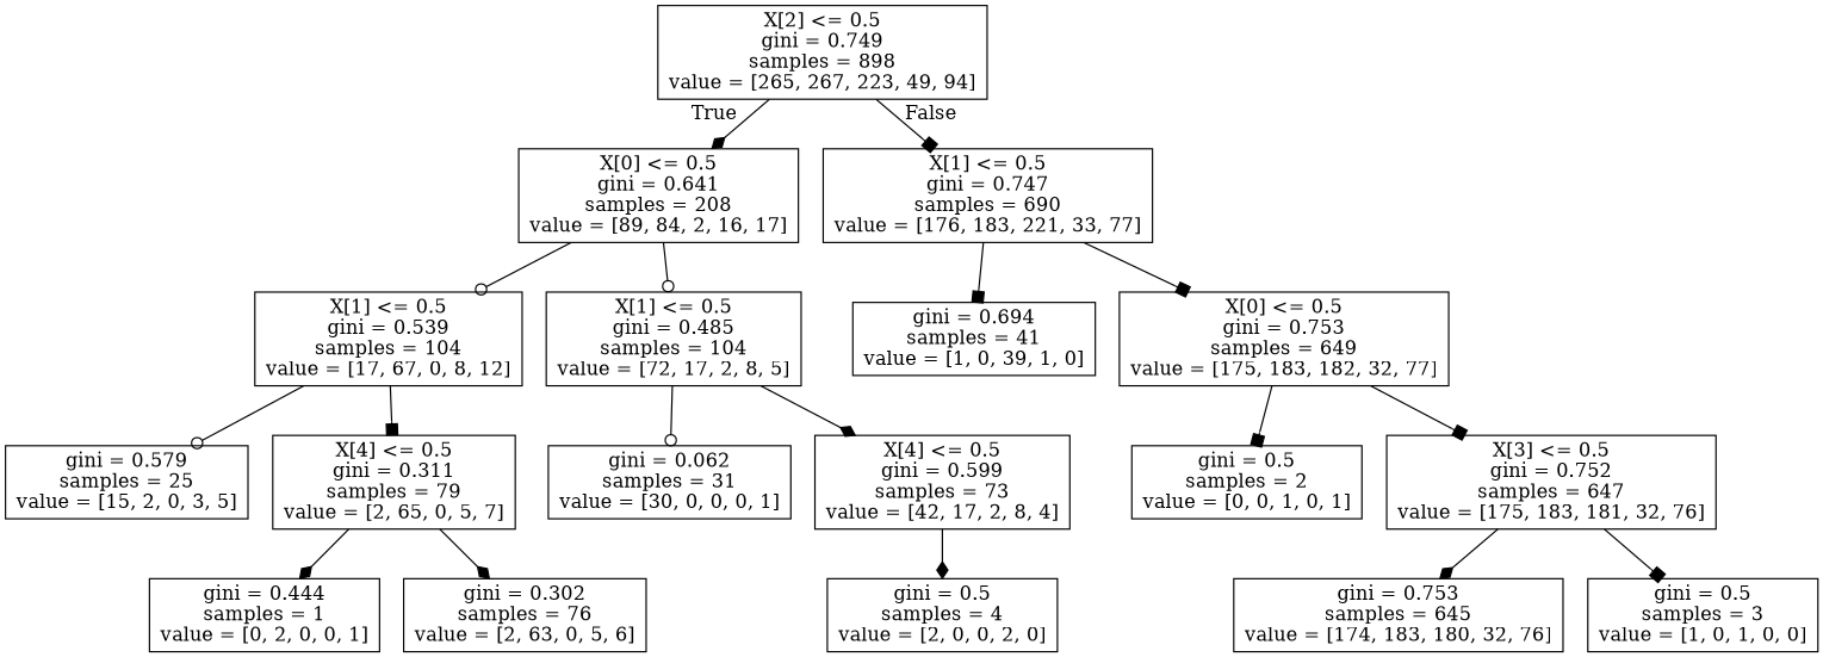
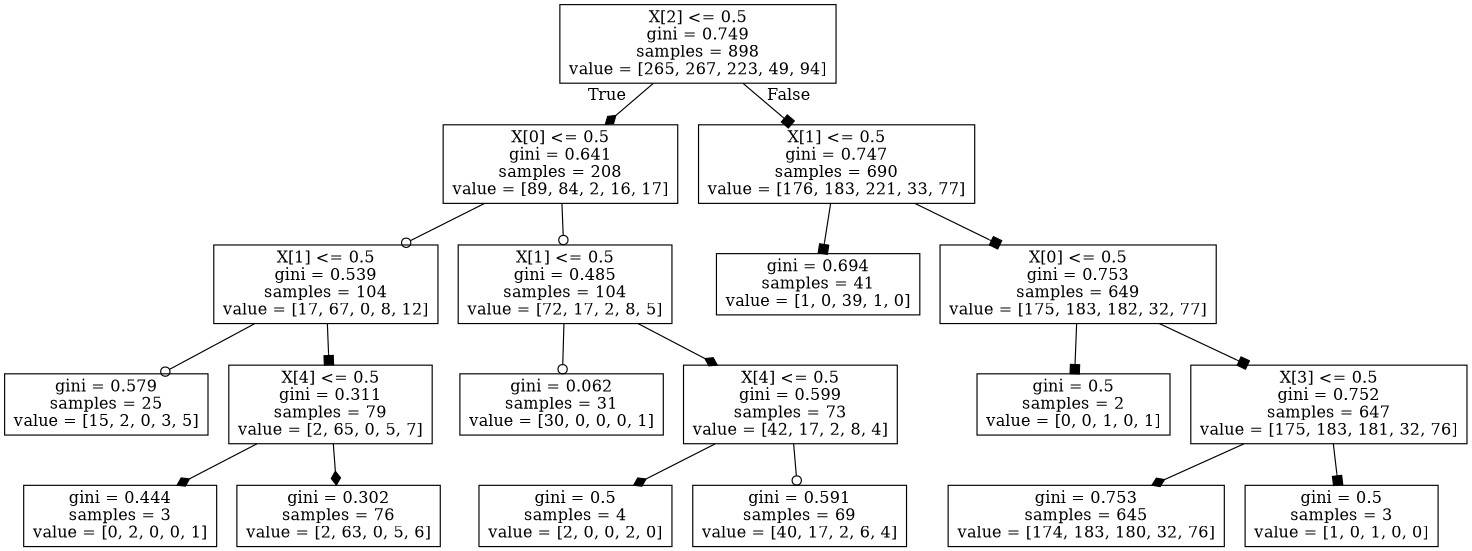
  digraph {
    node [shape=box]
    edge [arrowhead=box]
    n1 [label="X[2] <= 0.5\ngini = 0.749\nsamples = 898\nvalue = [265, 267, 223, 49, 94]"]
    n2 [label="X[0] <= 0.5\ngini = 0.641\nsamples = 208\nvalue = [89, 84, 2, 16, 17]"]
    n3 [label="X[1] <= 0.5\ngini = 0.747\nsamples = 690\nvalue = [176, 183, 221, 33, 77]"]
    n4 [label="X[1] <= 0.5\ngini = 0.539\nsamples = 104\nvalue = [17, 67, 0, 8, 12]"]
    n5 [label="X[1] <= 0.5\ngini = 0.485\nsamples = 104\nvalue = [72, 17, 2, 8, 5]"]
    n6 [label="gini = 0.694\nsamples = 41\nvalue = [1, 0, 39, 1, 0]"]
    n7 [label="X[0] <= 0.5\ngini = 0.753\nsamples = 649\nvalue = [175, 183, 182, 32, 77]"]
    n8 [label="gini = 0.579\nsamples = 25\nvalue = [15, 2, 0, 3, 5]"]
    n9 [label="X[4] <= 0.5\ngini = 0.311\nsamples = 79\nvalue = [2, 65, 0, 5, 7]"]
    n10 [label="gini = 0.062\nsamples = 31\nvalue = [30, 0, 0, 0, 1]"]
    n11 [label="X[4] <= 0.5\ngini = 0.599\nsamples = 73\nvalue = [42, 17, 2, 8, 4]"]
-   n12 [label="gini = 0.444\nsamples = 1\nvalue = [0, 2, 0, 0, 1]"]
+   n12 [label="gini = 0.444\nsamples = 3\nvalue = [0, 2, 0, 0, 1]"]
    n13 [label="gini = 0.302\nsamples = 76\nvalue = [2, 63, 0, 5, 6]"]
    n14 [label="gini = 0.5\nsamples = 4\nvalue = [2, 0, 0, 2, 0]"]
+   n15 [label="gini = 0.591\nsamples = 69\nvalue = [40, 17, 2, 6, 4]"]
    n16 [label="gini = 0.5\nsamples = 2\nvalue = [0, 0, 1, 0, 1]"]
    n17 [label="X[3] <= 0.5\ngini = 0.752\nsamples = 647\nvalue = [175, 183, 181, 32, 76]"]
    n18 [label="gini = 0.753\nsamples = 645\nvalue = [174, 183, 180, 32, 76]"]
    n19 [label="gini = 0.5\nsamples = 3\nvalue = [1, 0, 1, 0, 0]"]
    n1 -> n2 [arrowhead=diamond headlabel=True labelangle=45 labeldistance=2.5]
    n1 -> n3 [headlabel=False labelangle=-45 labeldistance=2.5]
    n2 -> n4 [arrowhead=odot]
    n2 -> n5 [arrowhead=odot]
    n3 -> n6
    n3 -> n7
    n4 -> n8 [arrowhead=odot]
    n4 -> n9
    n5 -> n10 [arrowhead=odot]
    n5 -> n11 [arrowhead=diamond]
    n7 -> n16
    n7 -> n17
    n9 -> n12 [arrowhead=diamond]
    n9 -> n13 [arrowhead=diamond]
    n11 -> n14 [arrowhead=diamond]
+   n11 -> n15 [arrowhead=odot]
    n17 -> n18 [arrowhead=diamond]
    n17 -> n19
  }
